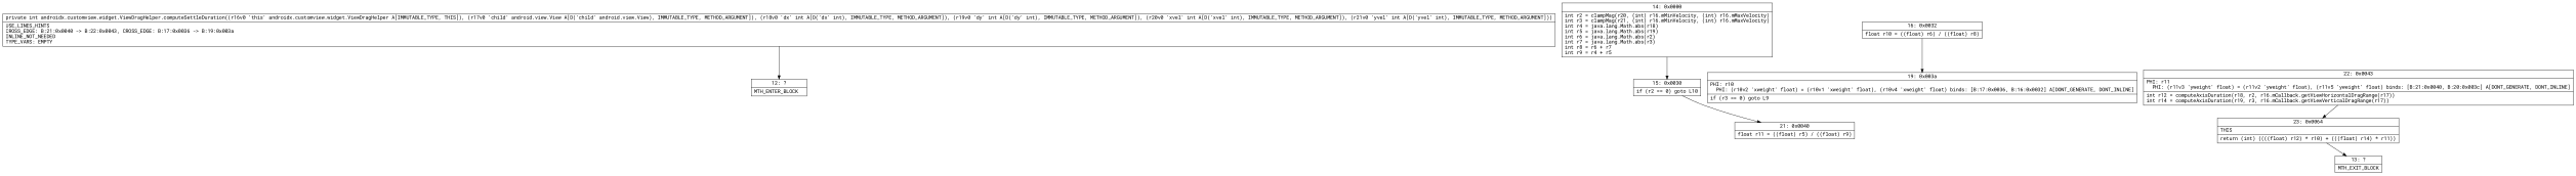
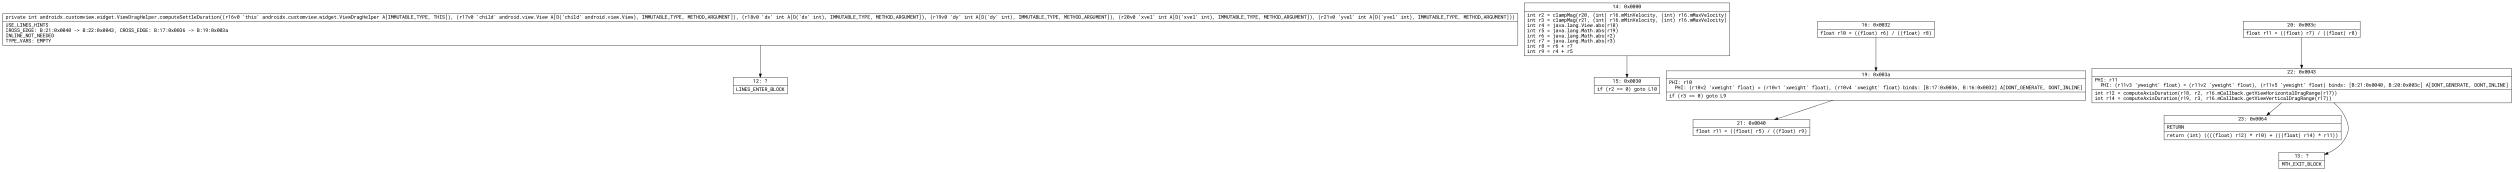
  digraph {
    fontname="Roboto Mono"
    node [fontname="Roboto Mono" shape=record]
    edge [fontname="Roboto Mono"]
-   n1 [label="{12\:\ ?|MTH_ENTER_BLOCK\l}"]
-   n2 [label="{14\:\ 0x0000|int r2 = clampMag(r20, (int) r16.mMinVelocity, (int) r16.mMaxVelocity)\lint r3 = clampMag(r21, (int) r16.mMinVelocity, (int) r16.mMaxVelocity)\lint r4 = java.lang.Math.abs(r18)\lint r5 = java.lang.Math.abs(r19)\lint r6 = java.lang.Math.abs(r2)\lint r7 = java.lang.Math.abs(r3)\lint r8 = r6 + r7\lint r9 = r4 + r5\l}"]
+   n1 [label="{12\:\ ?|LINES_ENTER_BLOCK\l}"]
+   n2 [label="{14\:\ 0x0000|int r2 = clampMag(r20, (int) r16.mMinVelocity, (int) r16.mMaxVelocity)\lint r3 = clampMag(r21, (int) r16.mMinVelocity, (int) r16.mMaxVelocity)\lint r4 = java.lang.View.abs(r18)\lint r5 = java.lang.Math.abs(r19)\lint r6 = java.lang.Math.abs(r2)\lint r7 = java.lang.Math.abs(r3)\lint r8 = r6 + r7\lint r9 = r4 + r5\l}"]
    n3 [label="{15\:\ 0x0030|if (r2 == 0) goto L10\l}"]
    n4 [label="{16\:\ 0x0032|float r10 = ((float) r6) \/ ((float) r8)\l}"]
    n5 [label="{19\:\ 0x003a|PHI: r10 \l  PHI: (r10v2 'xweight' float) = (r10v1 'xweight' float), (r10v4 'xweight' float) binds: [B:17:0x0036, B:16:0x0032] A[DONT_GENERATE, DONT_INLINE]\l|if (r3 == 0) goto L9\l}"]
    n6 [label="{21\:\ 0x0040|float r11 = ((float) r5) \/ ((float) r9)\l}"]
+   n7 [label="{20\:\ 0x003c|float r11 = ((float) r7) \/ ((float) r8)\l}"]
    n8 [label="{22\:\ 0x0043|PHI: r11 \l  PHI: (r11v3 'yweight' float) = (r11v2 'yweight' float), (r11v5 'yweight' float) binds: [B:21:0x0040, B:20:0x003c] A[DONT_GENERATE, DONT_INLINE]\l|int r12 = computeAxisDuration(r18, r2, r16.mCallback.getViewHorizontalDragRange(r17))\lint r14 = computeAxisDuration(r19, r3, r16.mCallback.getViewVerticalDragRange(r17))\l}"]
-   n9 [label="{23\:\ 0x0064|THIS\l|return (int) ((((float) r12) * r10) + (((float) r14) * r11))\l}"]
+   n9 [label="{23\:\ 0x0064|RETURN\l|return (int) ((((float) r12) * r10) + (((float) r14) * r11))\l}"]
    n10 [label="{13\:\ ?|MTH_EXIT_BLOCK\l}"]
    n11 [label="{private int androidx.customview.widget.ViewDragHelper.computeSettleDuration((r16v0 'this' androidx.customview.widget.ViewDragHelper A[IMMUTABLE_TYPE, THIS]), (r17v0 'child' android.view.View A[D('child' android.view.View), IMMUTABLE_TYPE, METHOD_ARGUMENT]), (r18v0 'dx' int A[D('dx' int), IMMUTABLE_TYPE, METHOD_ARGUMENT]), (r19v0 'dy' int A[D('dy' int), IMMUTABLE_TYPE, METHOD_ARGUMENT]), (r20v0 'xvel' int A[D('xvel' int), IMMUTABLE_TYPE, METHOD_ARGUMENT]), (r21v0 'yvel' int A[D('yvel' int), IMMUTABLE_TYPE, METHOD_ARGUMENT]))  | USE_LINES_HINTS\lCROSS_EDGE: B:21:0x0040 \-\> B:22:0x0043, CROSS_EDGE: B:17:0x0036 \-\> B:19:0x003a\lINLINE_NOT_NEEDED\lTYPE_VARS: EMPTY\l}"]
    n2 -> n3
    n4 -> n5
-   n3 -> n6
+   n5 -> n6
+   n7 -> n8
    n8 -> n9
-   n9 -> n10
+   n8 -> n10
    n11 -> n1
  }
